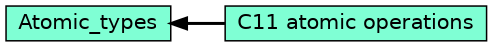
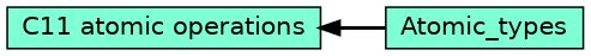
  digraph {
    rankdir=LR
    node [color=black fillcolor=aquamarine fontname=Helvetica fontsize=14 shape=box style=filled]
    n1 [height=0.2 label="C11 atomic operations" width=0.4]
    n2 [fontcolor=black height=0.2 label=Atomic_types width=0.4]
-   n2 -> n1 [dir=back fontname=Helvetica fontsize=14 labelfontname=Helvetica labelfontsize=14 shape=plaintext style=bold]
+   n1 -> n2 [dir=back fontname=Helvetica fontsize=14 labelfontname=Helvetica labelfontsize=14 shape=plaintext style=bold]
  }
